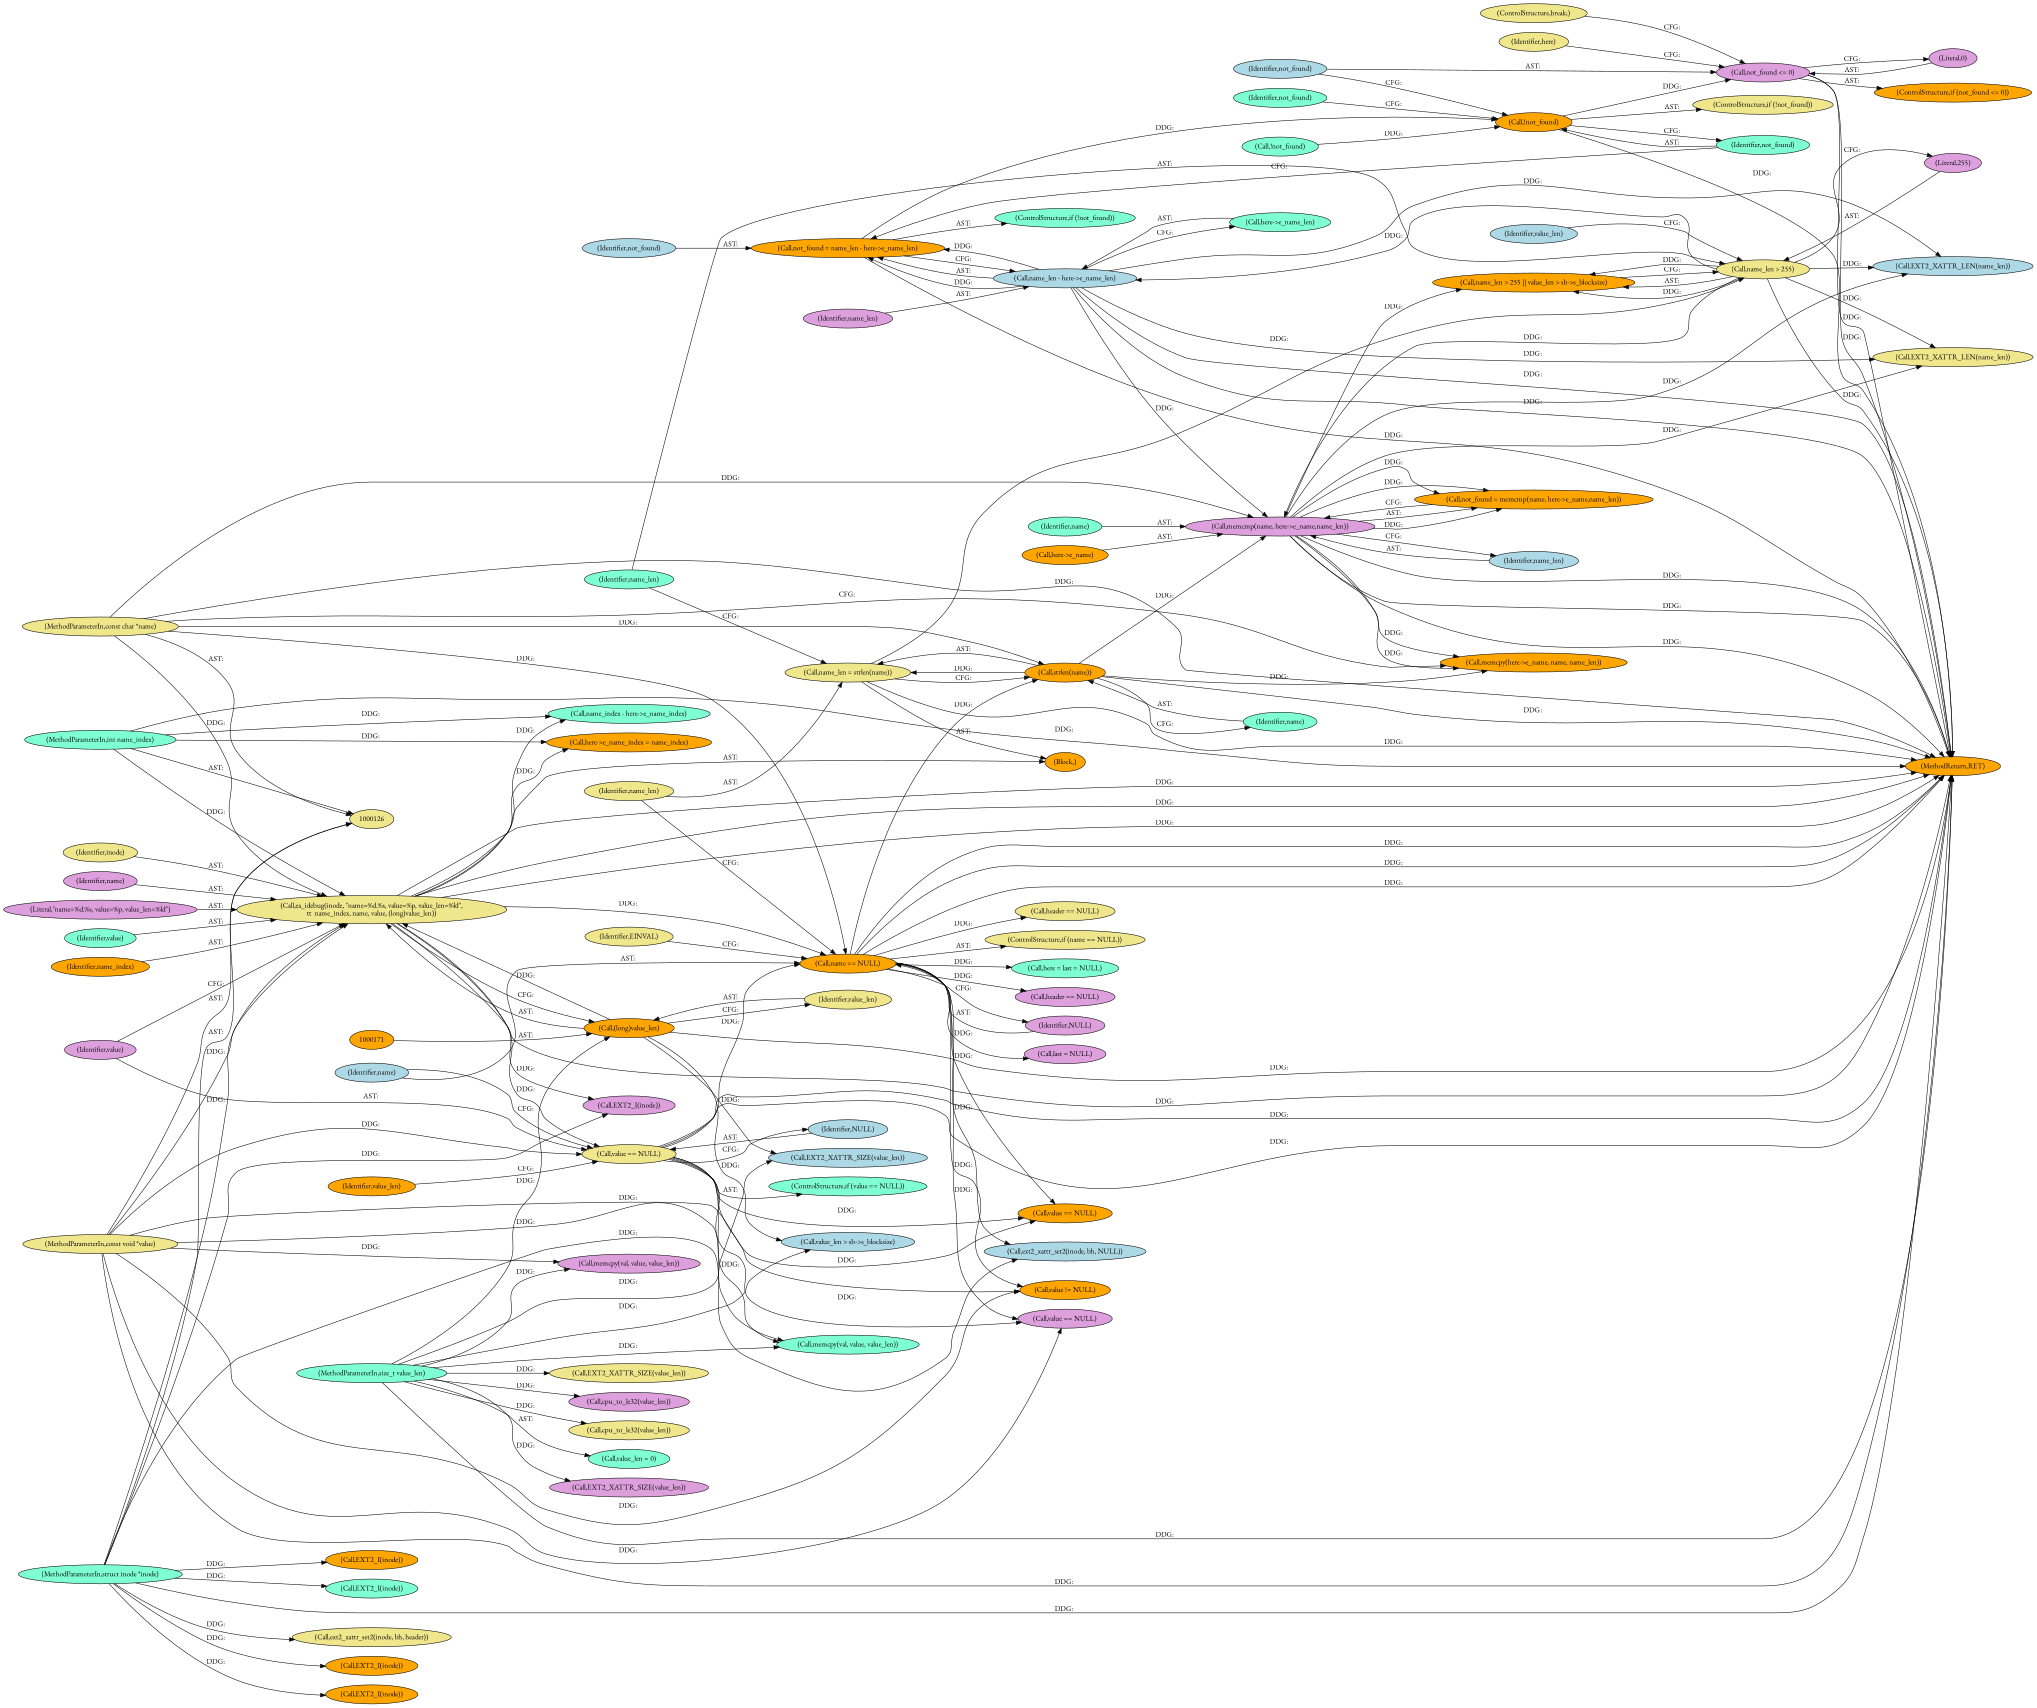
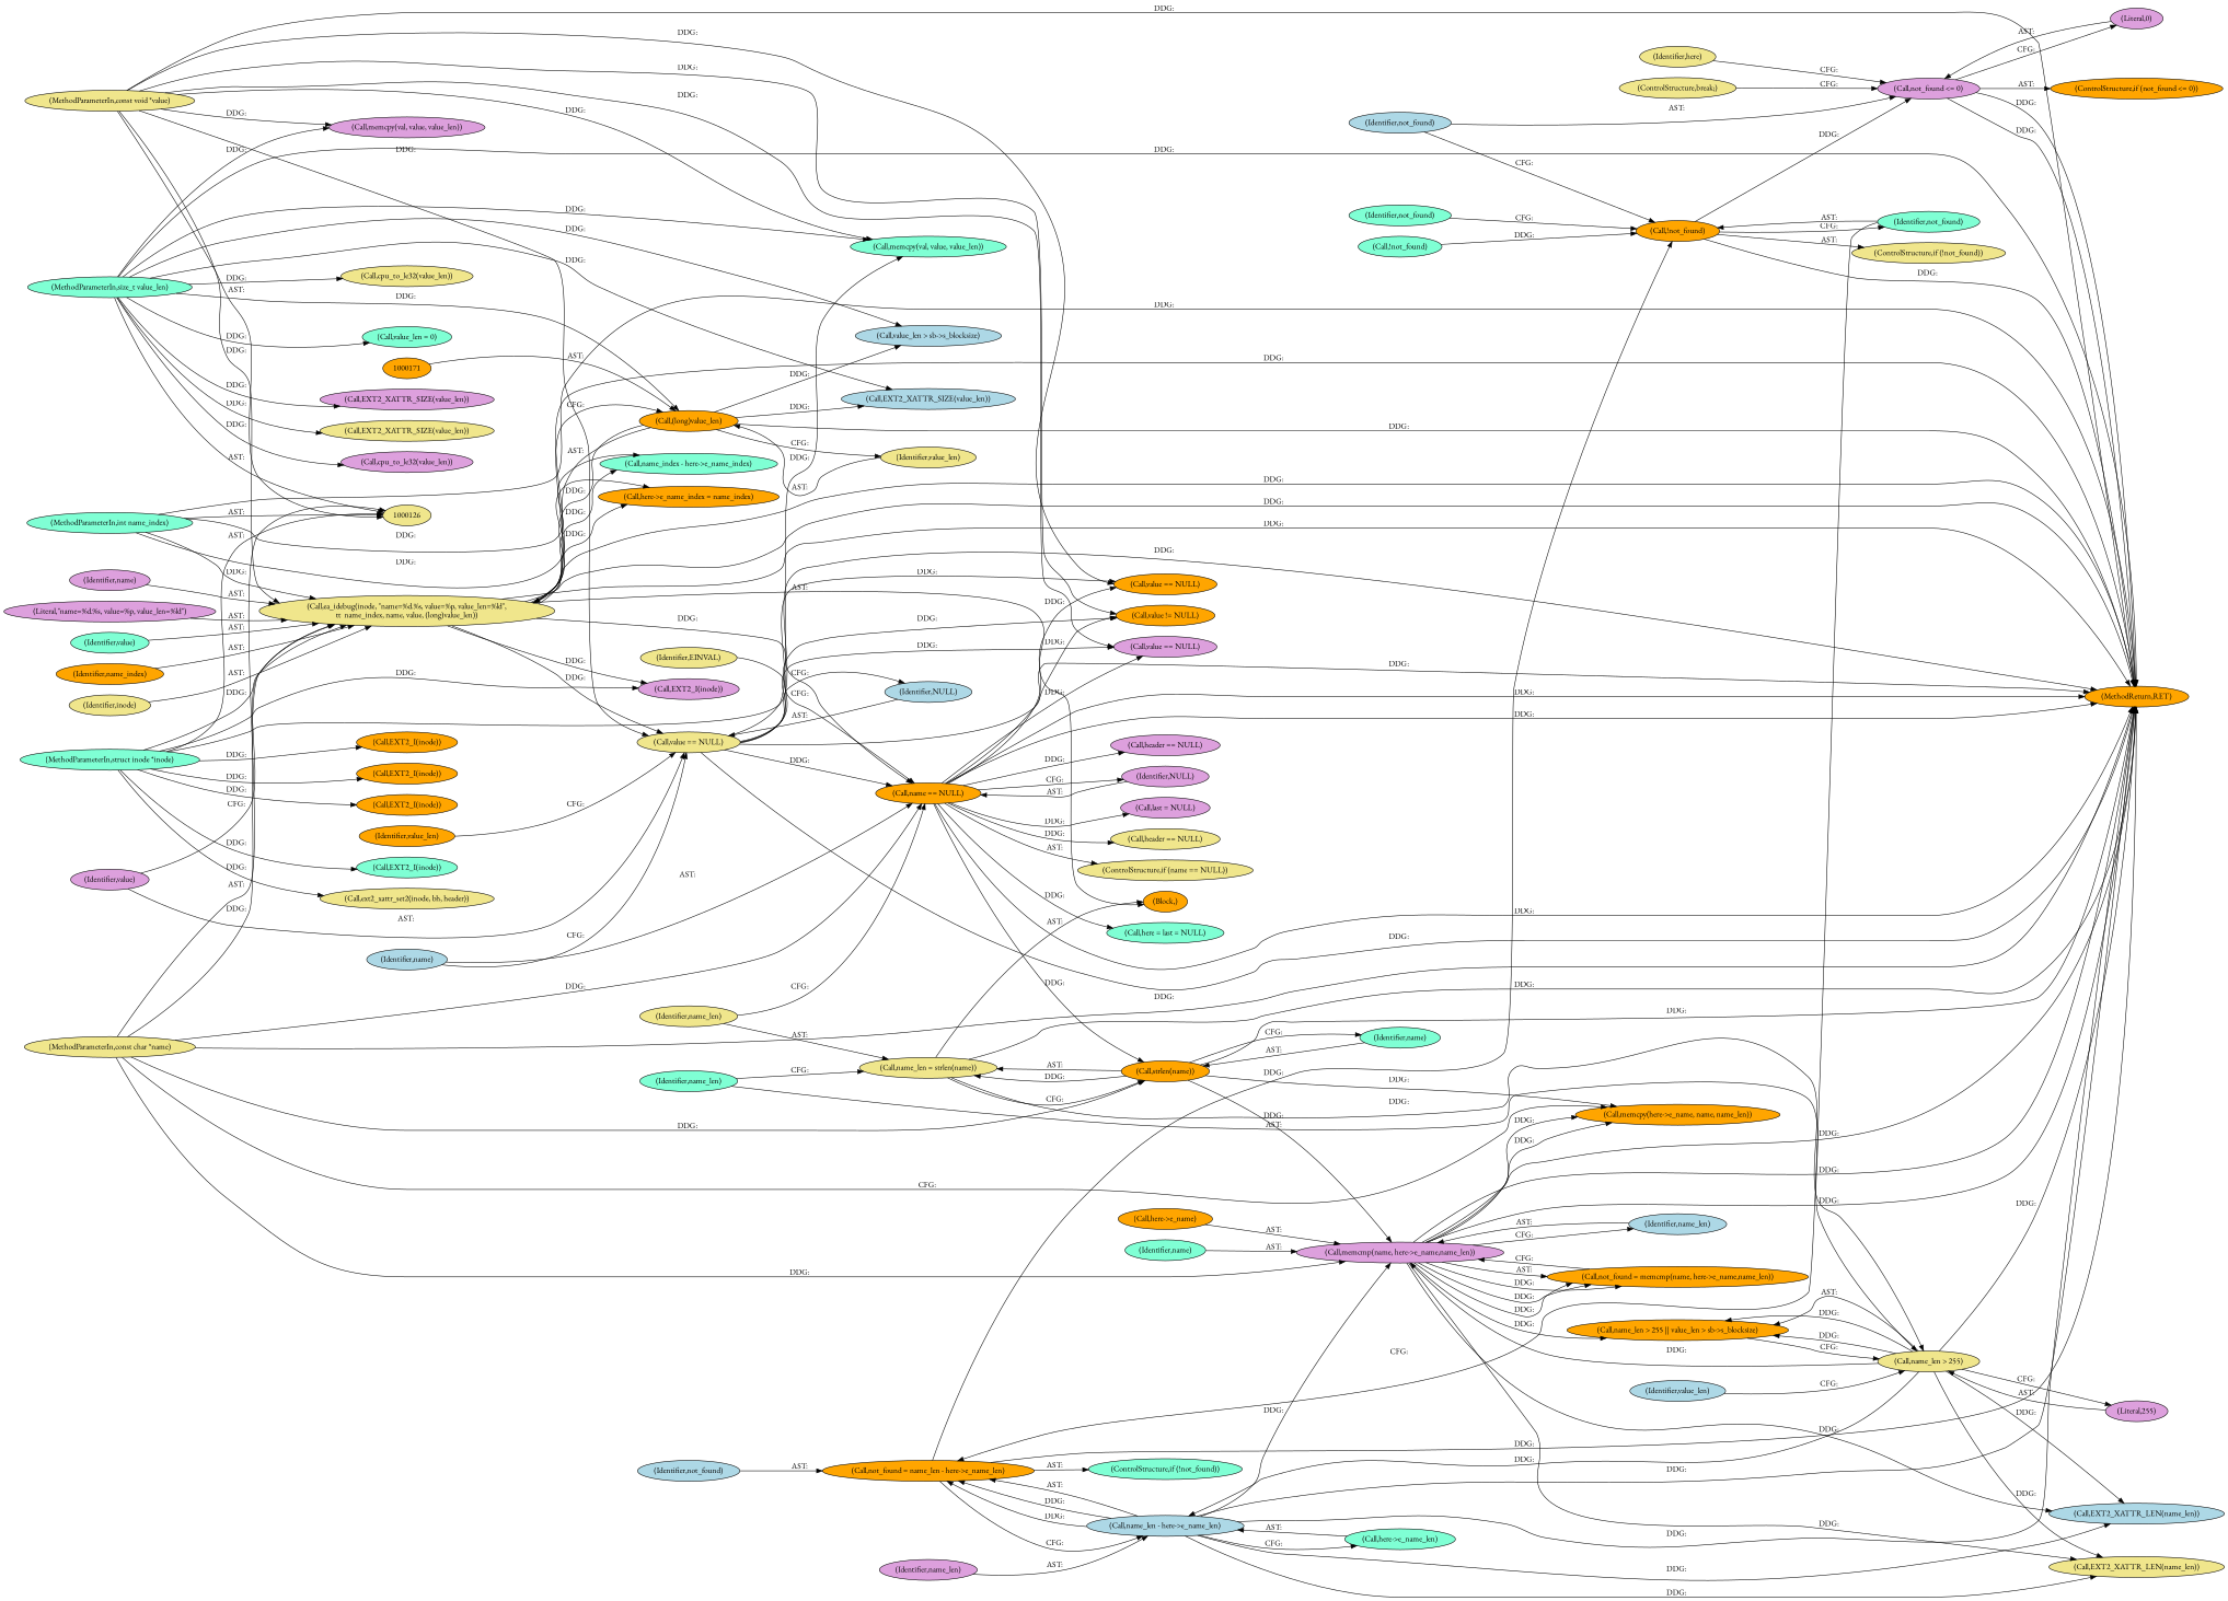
  digraph {
    fontname="EB Garamond"
    rankdir=LR
    node [fillcolor=orange fontname="EB Garamond" style=filled]
    edge [fontname="EB Garamond"]
    n1 [label="(Call,not_found = name_len - here->e_name_len)"]
    n2 [fillcolor=lightblue label="(Call,name_len - here->e_name_len)"]
    n3 [label="(Call,!not_found)"]
    n4 [fillcolor=aquamarine label="(ControlStructure,if (!not_found))"]
    n5 [label="(MethodReturn,RET)"]
    n6 [fillcolor=plum label="(Call,memcmp(name, here->e_name,name_len))"]
    n7 [fillcolor=lightblue label="(Call,EXT2_XATTR_LEN(name_len))"]
    n8 [fillcolor=aquamarine label="(Call,here->e_name_len)"]
    n9 [fillcolor=khaki label="(Call,EXT2_XATTR_LEN(name_len))"]
    n10 [fillcolor=plum label="(Call,not_found <= 0)"]
    n11 [fillcolor=aquamarine label="(Identifier,not_found)"]
    n12 [fillcolor=khaki label="(ControlStructure,if (!not_found))"]
    n13 [label="(Call,name_len > 255 || value_len > sb->s_blocksize)"]
    n14 [label="(Call,memcpy(here->e_name, name, name_len))"]
    n15 [fillcolor=lightblue label="(Identifier,name_len)"]
    n16 [label="(Call,not_found = memcmp(name, here->e_name,name_len))"]
    n17 [fillcolor=khaki label="(Call,name_len > 255)"]
    n18 [fillcolor=plum label="(Literal,255)"]
    n19 [fillcolor=khaki label="(Call,name_len = strlen(name))"]
    n20 [label="(Call,strlen(name))"]
    n21 [label="(Block,)"]
    n22 [fillcolor=aquamarine label="(Identifier,name)"]
    n23 [label="(Call,name == NULL)"]
    n24 [fillcolor=plum label="(Call,value == NULL)"]
    n25 [fillcolor=plum label="(Call,last = NULL)"]
    n26 [fillcolor=khaki label="(Call,header == NULL)"]
    n27 [label="(Call,value == NULL)"]
    n28 [label="(Call,value != NULL)"]
    n29 [fillcolor=khaki label="(ControlStructure,if (name == NULL))"]
    n30 [fillcolor=aquamarine label="(Call,here = last = NULL)"]
-   n31 [fillcolor=lightblue label="(Call,ext2_xattr_set2(inode, bh, NULL))"]
    n32 [fillcolor=plum label="(Call,header == NULL)"]
    n33 [fillcolor=plum label="(Identifier,NULL)"]
    n34 [fillcolor=khaki label="(Call,ea_idebug(inode, \"name=%d.%s, value=%p, value_len=%ld\",\n\t\t  name_index, name, value, (long)value_len))"]
    n35 [label="(Call,(long)value_len)"]
    n36 [fillcolor=khaki label="(Call,value == NULL)"]
    n37 [fillcolor=plum label="(Call,EXT2_I(inode))"]
    n38 [fillcolor=aquamarine label="(Call,name_index - here->e_name_index)"]
    n39 [label="(Call,here->e_name_index = name_index)"]
    n40 [fillcolor=khaki label="(Identifier,value_len)"]
    n41 [fillcolor=lightblue label="(Call,value_len > sb->s_blocksize)"]
    n42 [fillcolor=lightblue label="(Call,EXT2_XATTR_SIZE(value_len))"]
    n43 [fillcolor=aquamarine label="(Call,memcpy(val, value, value_len))"]
    n44 [fillcolor=lightblue label="(Identifier,NULL)"]
-   n45 [fillcolor=aquamarine label="(ControlStructure,if (value == NULL))"]
    n46 [fillcolor=aquamarine label="(MethodParameterIn,struct inode *inode)"]
    n47 [fillcolor=khaki label="(Call,ext2_xattr_set2(inode, bh, header))"]
    n48 [label="(Call,EXT2_I(inode))"]
    n49 [label="(Call,EXT2_I(inode))"]
    n50 [label="(Call,EXT2_I(inode))"]
    n51 [fillcolor=aquamarine label="(Call,EXT2_I(inode))"]
    1000126 [fillcolor=khaki]
    n53 [fillcolor=aquamarine label="(MethodParameterIn,int name_index)"]
    n54 [fillcolor=khaki label="(MethodParameterIn,const char *name)"]
    n55 [fillcolor=khaki label="(MethodParameterIn,const void *value)"]
    n56 [fillcolor=plum label="(Call,memcpy(val, value, value_len))"]
    n57 [fillcolor=aquamarine label="(MethodParameterIn,size_t value_len)"]
    n58 [fillcolor=aquamarine label="(Call,value_len = 0)"]
    n59 [fillcolor=plum label="(Call,EXT2_XATTR_SIZE(value_len))"]
    n60 [fillcolor=khaki label="(Call,EXT2_XATTR_SIZE(value_len))"]
    n61 [fillcolor=plum label="(Call,cpu_to_le32(value_len))"]
    n62 [fillcolor=khaki label="(Call,cpu_to_le32(value_len))"]
    n63 [label="(ControlStructure,if (not_found <= 0))"]
    n64 [fillcolor=plum label="(Literal,0)"]
    n65 [fillcolor=khaki label="(Identifier,here)"]
    n66 [fillcolor=aquamarine label="(Identifier,value)"]
    n67 [fillcolor=lightblue label="(Identifier,not_found)"]
    n68 [fillcolor=khaki label="(Identifier,EINVAL)"]
    n69 [label="(Identifier,name_index)"]
    n70 [fillcolor=lightblue label="(Identifier,name)"]
    n71 [fillcolor=khaki label="(ControlStructure,break;)"]
    n72 [fillcolor=plum label="(Identifier,name_len)"]
    n73 [fillcolor=aquamarine label="(Identifier,name)"]
    n74 [fillcolor=khaki label="(Identifier,inode)"]
    n75 [label="(Call,here->e_name)"]
    n76 [fillcolor=aquamarine label="(Identifier,name_len)"]
    n77 [fillcolor=khaki label="(Identifier,name_len)"]
    n78 [fillcolor=lightblue label="(Identifier,value_len)"]
    n79 [fillcolor=plum label="(Identifier,name)"]
    n80 [fillcolor=aquamarine label="(Identifier,not_found)"]
    n81 [fillcolor=aquamarine label="(Call,!not_found)"]
    n82 [fillcolor=plum label="(Identifier,value)"]
    n83 [fillcolor=lightblue label="(Identifier,not_found)"]
    n84 [fillcolor=plum label="(Literal,\"name=%d.%s, value=%p, value_len=%ld\")"]
    n85 [label="(Identifier,value_len)"]
    1000171
    n1 -> n2 [label="CFG: "]
    n1 -> n3 [label="DDG: "]
    n1 -> n4 [label="AST: "]
    n1 -> n5 [label="DDG: "]
    n2 -> n1 [label="AST: "]
    n2 -> n1 [label="DDG: "]
    n2 -> n1 [label="DDG: "]
    n2 -> n5 [label="DDG: "]
    n2 -> n5 [label="DDG: "]
    n2 -> n6 [label="DDG: "]
    n2 -> n7 [label="DDG: "]
    n2 -> n8 [label="CFG: "]
    n2 -> n9 [label="DDG: "]
    n3 -> n5 [label="DDG: "]
    n3 -> n10 [label="DDG: "]
    n3 -> n11 [label="CFG: "]
    n3 -> n12 [label="AST: "]
    n6 -> n5 [label="DDG: "]
    n6 -> n5 [label="DDG: "]
    n6 -> n5 [label="DDG: "]
    n6 -> n7 [label="DDG: "]
    n6 -> n9 [label="DDG: "]
    n6 -> n13 [label="DDG: "]
    n6 -> n14 [label="DDG: "]
    n6 -> n14 [label="DDG: "]
    n6 -> n15 [label="CFG: "]
    n6 -> n16 [label="AST: "]
    n6 -> n16 [label="DDG: "]
    n6 -> n16 [label="DDG: "]
    n6 -> n16 [label="DDG: "]
    n8 -> n2 [label="AST: "]
    n10 -> n5 [label="DDG: "]
    n10 -> n5 [label="DDG: "]
    n10 -> n63 [label="AST: "]
    n10 -> n64 [label="CFG: "]
    n11 -> n1 [label="CFG: "]
    n11 -> n3 [label="AST: "]
    n13 -> n17 [label="CFG: "]
    n15 -> n6 [label="AST: "]
    n16 -> n6 [label="CFG: "]
    n17 -> n2 [label="DDG: "]
    n17 -> n5 [label="DDG: "]
    n17 -> n6 [label="DDG: "]
    n17 -> n7 [label="DDG: "]
    n17 -> n9 [label="DDG: "]
    n17 -> n13 [label="AST: "]
    n17 -> n13 [label="DDG: "]
    n17 -> n13 [label="DDG: "]
    n17 -> n18 [label="CFG: "]
    n18 -> n17 [label="AST: "]
    n19 -> n5 [label="DDG: "]
    n19 -> n17 [label="DDG: "]
    n19 -> n20 [label="CFG: "]
    n19 -> n21 [label="AST: "]
    n20 -> n5 [label="DDG: "]
    n20 -> n6 [label="DDG: "]
    n20 -> n14 [label="DDG: "]
    n20 -> n19 [label="AST: "]
    n20 -> n19 [label="DDG: "]
    n20 -> n22 [label="CFG: "]
    n22 -> n20 [label="AST: "]
    n23 -> n5 [label="DDG: "]
    n23 -> n5 [label="DDG: "]
    n23 -> n5 [label="DDG: "]
    n23 -> n20 [label="DDG: "]
    n23 -> n24 [label="DDG: "]
    n23 -> n25 [label="DDG: "]
    n23 -> n26 [label="DDG: "]
    n23 -> n27 [label="DDG: "]
    n23 -> n28 [label="DDG: "]
    n23 -> n29 [label="AST: "]
    n23 -> n30 [label="DDG: "]
-   n23 -> n31 [label="DDG: "]
    n23 -> n32 [label="DDG: "]
    n23 -> n33 [label="CFG: "]
    n33 -> n23 [label="AST: "]
    n34 -> n5 [label="DDG: "]
    n34 -> n5 [label="DDG: "]
    n34 -> n5 [label="DDG: "]
    n34 -> n5 [label="DDG: "]
    n34 -> n21 [label="AST: "]
    n34 -> n23 [label="DDG: "]
    n34 -> n35 [label="CFG: "]
    n34 -> n36 [label="DDG: "]
    n34 -> n37 [label="DDG: "]
    n34 -> n38 [label="DDG: "]
    n34 -> n39 [label="DDG: "]
    n35 -> n5 [label="DDG: "]
    n35 -> n34 [label="AST: "]
    n35 -> n34 [label="DDG: "]
    n35 -> n40 [label="CFG: "]
    n35 -> n41 [label="DDG: "]
    n35 -> n42 [label="DDG: "]
    n36 -> n5 [label="DDG: "]
    n36 -> n5 [label="DDG: "]
    n36 -> n23 [label="DDG: "]
    n36 -> n24 [label="DDG: "]
    n36 -> n27 [label="DDG: "]
    n36 -> n28 [label="DDG: "]
    n36 -> n43 [label="DDG: "]
    n36 -> n44 [label="CFG: "]
-   n36 -> n45 [label="AST: "]
    n40 -> n35 [label="AST: "]
    n44 -> n36 [label="AST: "]
    n46 -> n5 [label="DDG: "]
-   n46 -> n31 [label="DDG: "]
    n46 -> n34 [label="DDG: "]
    n46 -> n37 [label="DDG: "]
    n46 -> n47 [label="DDG: "]
    n46 -> n48 [label="DDG: "]
    n46 -> n49 [label="DDG: "]
    n46 -> n50 [label="DDG: "]
    n46 -> n51 [label="DDG: "]
    n46 -> 1000126 [label="AST: "]
    n53 -> n5 [label="DDG: "]
    n53 -> n34 [label="DDG: "]
    n53 -> n38 [label="DDG: "]
    n53 -> n39 [label="DDG: "]
    n53 -> 1000126 [label="AST: "]
    n54 -> n5 [label="DDG: "]
    n54 -> n6 [label="DDG: "]
    n54 -> n14 [label="CFG: "]
    n54 -> n20 [label="DDG: "]
    n54 -> n23 [label="DDG: "]
    n54 -> n34 [label="DDG: "]
    n54 -> 1000126 [label="AST: "]
    n55 -> n5 [label="DDG: "]
    n55 -> n24 [label="DDG: "]
    n55 -> n27 [label="DDG: "]
    n55 -> n28 [label="DDG: "]
    n55 -> n34 [label="DDG: "]
    n55 -> n36 [label="DDG: "]
    n55 -> n43 [label="DDG: "]
    n55 -> 1000126 [label="AST: "]
    n55 -> n56 [label="DDG: "]
    n57 -> n5 [label="DDG: "]
    n57 -> n35 [label="DDG: "]
    n57 -> n41 [label="DDG: "]
    n57 -> n42 [label="DDG: "]
    n57 -> n43 [label="DDG: "]
+   n57 -> 1000126 [label="AST: "]
    n57 -> n56 [label="DDG: "]
-   n57 -> n58 [label="AST: "]
+   n57 -> n58 [label="DDG: "]
    n57 -> n59 [label="DDG: "]
    n57 -> n60 [label="DDG: "]
    n57 -> n61 [label="DDG: "]
    n57 -> n62 [label="DDG: "]
    n64 -> n10 [label="AST: "]
    n65 -> n10 [label="CFG: "]
    n66 -> n34 [label="AST: "]
    n67 -> n1 [label="AST: "]
    n68 -> n23 [label="CFG: "]
    n69 -> n34 [label="AST: "]
    n70 -> n23 [label="AST: "]
    n70 -> n36 [label="CFG: "]
    n71 -> n10 [label="CFG: "]
    n72 -> n2 [label="AST: "]
    n73 -> n6 [label="AST: "]
    n74 -> n34 [label="AST: "]
    n75 -> n6 [label="AST: "]
    n76 -> n17 [label="AST: "]
    n76 -> n19 [label="CFG: "]
    n77 -> n19 [label="AST: "]
    n77 -> n23 [label="CFG: "]
    n78 -> n17 [label="CFG: "]
    n79 -> n34 [label="AST: "]
    n80 -> n3 [label="CFG: "]
    n81 -> n3 [label="DDG: "]
    n82 -> n34 [label="CFG: "]
    n82 -> n36 [label="AST: "]
    n83 -> n3 [label="CFG: "]
    n83 -> n10 [label="AST: "]
    n84 -> n34 [label="AST: "]
    n85 -> n36 [label="CFG: "]
    1000171 -> n35 [label="AST: "]
  }
